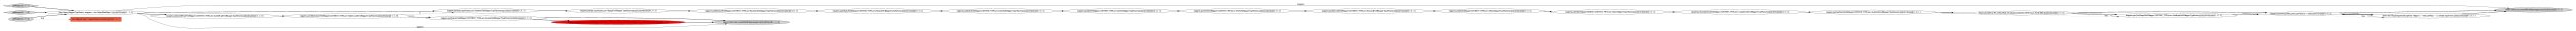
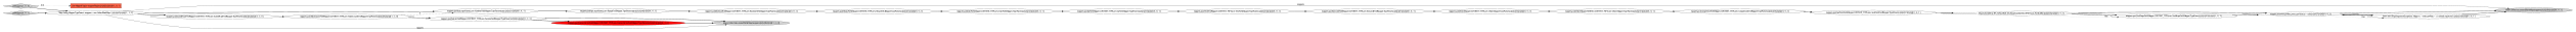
  digraph {
    fontname="PT Serif"
    rankdir=LR
    node [fillcolor=white fontname="PT Serif" shape=ellipse style=filled]
    edge [fontname="PT Serif" style=bold]
    n1 [label="mappers.put(IpFieldMapper.CONTENT_TYPE,new IpFieldMapper.TypeParser())@@@13@@@['0', '0', '1']"]
    n2 [label="mappers.put(TextFieldMapper.CONTENT_TYPE,new TextFieldMapper.TypeParser())@@@14@@@['0', '0', '1']"]
    n3 [label="mappers.put(KeywordFieldMapper.CONTENT_TYPE,new KeywordFieldMapper.TypeParser())@@@15@@@['0', '0', '1']"]
    n4 [fillcolor=red label="mappers.put(FeatureVectorFieldMapper.CONTENT_TYPE,new FeatureVectorFieldMapper.TypeParser())@@@7@@@['0', '1', '0']"]
    n5 [fillcolor=lightgray label="return Collections.unmodifiableMap(mappers)@@@8@@@['1', '1', '0']"]
    n6 [label="throw new IllegalArgumentException(\"Mapper (\" + entry.getKey() + \"( is already registered\")@@@26@@@['0', '0', '1']"]
    n7 [fillcolor=lightgray label="return Collections.unmodifiableMap(mappers)@@@30@@@['0', '0', '1']"]
    n8 [label="mappers.put(entry.getKey(),entry.getValue()) != null@@@25@@@['0', '0', '1']" shape=diamond]
    n9 [label="mappers.put(type.typeName(),new RangeFieldMapper.TypeParser(type))@@@8@@@['0', '0', '1']"]
    n10 [label="mappers.put(BooleanFieldMapper.CONTENT_TYPE,new BooleanFieldMapper.TypeParser())@@@10@@@['0', '0', '1']"]
    n11 [label="mappers.put(BinaryFieldMapper.CONTENT_TYPE,new BinaryFieldMapper.TypeParser())@@@11@@@['0', '0', '1']"]
    n12 [label="mappers.put(ObjectMapper.CONTENT_TYPE,new ObjectMapper.TypeParser())@@@16@@@['0', '0', '1']"]
    n13 [label="mappers.put(ObjectMapper.NESTED_CONTENT_TYPE,new ObjectMapper.TypeParser())@@@17@@@['0', '0', '1']"]
    n14 [fillcolor=tomato label="List<MapperPlugin> mapperPlugins@@@2@@@['0', '0', '1']" shape=box]
-   n15 [fillcolor=lightgray label="getMappers['0', '1', '0']" shape=diamond]
    n16 [label="Map<String,Mapper.TypeParser> mappers = new LinkedHashMap<>()@@@3@@@['1', '1', '1']"]
    n17 [label="mappers.put(type.typeName(),new NumberFieldMapper.TypeParser(type))@@@5@@@['0', '0', '1']"]
    n18 [label="mappers.put(ScaledFloatFieldMapper.CONTENT_TYPE,new ScaledFloatFieldMapper.TypeParser())@@@4@@@['1', '1', '0']"]
-   n19 [fillcolor=lightgray label="getMappers['1', '0', '0']"]
+   n19 [fillcolor=lightgray label="getMappers['1', '0', '0']" shape=diamond]
    n20 [label="mappers.put(CompletionFieldMapper.CONTENT_TYPE,new CompletionFieldMapper.TypeParser())@@@18@@@['0', '0', '1']"]
    n21 [label="mappers.put(GeoPointFieldMapper.CONTENT_TYPE,new GeoPointFieldMapper.TypeParser())@@@19@@@['0', '0', '1']"]
    n22 [label="ShapesAvailability.JTS_AVAILABLE && ShapesAvailability.SPATIAL4J_AVAILABLE@@@20@@@['0', '0', '1']" shape=diamond]
    n23 [label="mappers.put(GeoShapeFieldMapper.CONTENT_TYPE,new GeoShapeFieldMapper.TypeParser())@@@21@@@['0', '0', '1']"]
    n24 [label="mappers.put(DateFieldMapper.CONTENT_TYPE,new DateFieldMapper.TypeParser())@@@12@@@['0', '0', '1']"]
    n25 [fillcolor=lightgray label="getMappers['0', '0', '1']" shape=diamond]
    n26 [label="mappers.put(TokenCountFieldMapper.CONTENT_TYPE,new TokenCountFieldMapper.TypeParser())@@@5@@@['1', '1', '0']"]
    n27 [label="mappers.put(FeatureFieldMapper.CONTENT_TYPE,new FeatureFieldMapper.TypeParser())@@@6@@@['1', '1', '0']"]
    n1 -> n2
    n2 -> n3
    n3 -> n12
    n4 -> n5
    n6 -> n7
    n6 -> n8
    n8 -> n6
    n8 -> n6 [label=true style=dotted]
    n8 -> n7
    n9 -> n10
    n10 -> n11
    n11 -> n24
    n12 -> n13
    n13 -> n20
-   n15 -> n16
    n16 -> n5 [label=mappers style=solid]
    n16 -> n7 [label=mappers style=solid]
    n16 -> n17
    n16 -> n18
    n17 -> n9
    n18 -> n26
    n19 -> n14 [label=true style=dotted]
    n19 -> n16
    n20 -> n21
    n21 -> n22
    n22 -> n8
    n22 -> n23
    n22 -> n23 [label=true style=dotted]
    n23 -> n8
    n24 -> n1
    n25 -> n16
    n26 -> n17 [label=0 style=dashed]
    n26 -> n27
    n27 -> n4
    n27 -> n5
  }
